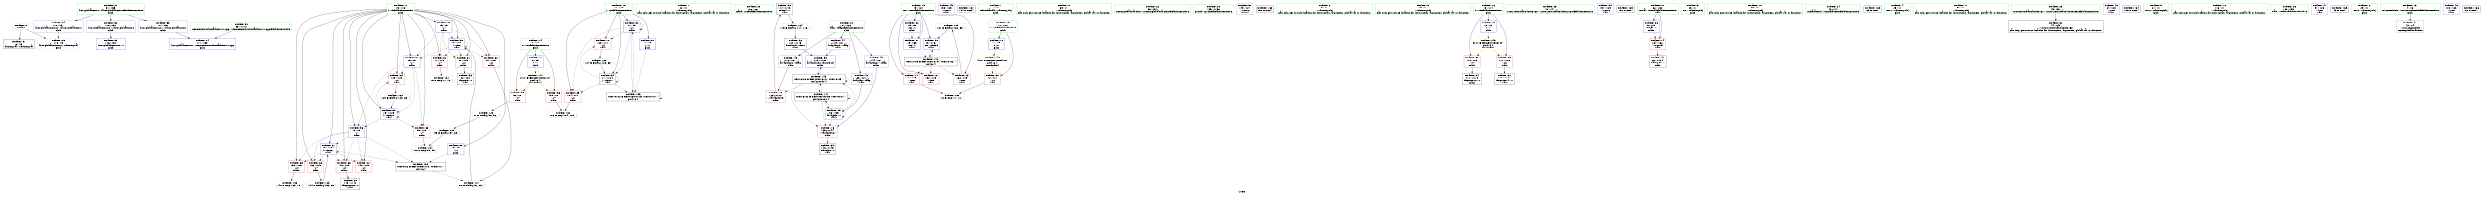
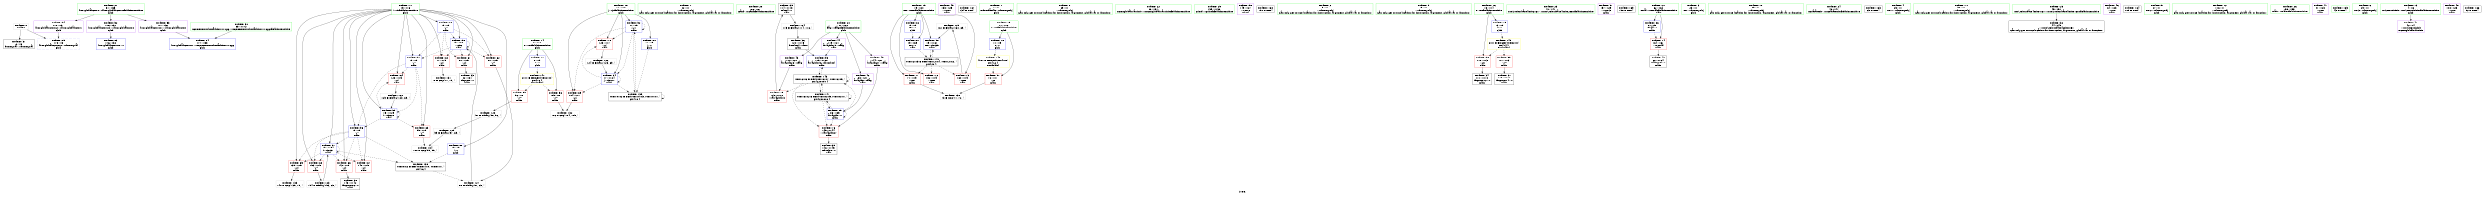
  digraph {
    label=SVFG
    node [color=green shape=record]
    edge [style=solid]
    n1 [color=grey label="{NodeID: 0\nNullPtr}"]
    n2 [color=black label="{NodeID: 31\n2\<--3\ndummyVal\<--dummyVal\n}"]
    n3 [color=blue label="{NodeID: 85\n178\<--3\nllvm.global_ctors_2\<--dummyVal\nGlob }" style=dotted]
    n4 [color=blue label="{NodeID: 90\n15\<--88\ni\<--inc\nmain\n}"]
    n5 [color=red label="{NodeID: 60\n77\<--15\n\<--i\nmain\n}"]
    n6 [color=red label="{NodeID: 61\n81\<--15\n\<--i\nmain\n}"]
    n7 [color=red label="{NodeID: 62\n87\<--15\n\<--i\nmain\n}"]
    n8 [color=blue label="{NodeID: 91\n15\<--9\ni\<--\nmain\n}"]
    n9 [color=grey label="{NodeID: 131\n78 = cmp(77, 79, )\n}"]
    n10 [color=black label="{NodeID: 33\n82\<--81\nidxprom\<--\nmain\n}"]
    n11 [color=grey label="{NodeID: 127\n88 = Binary(87, 69, )\n}"]
    n12 [color=red label="{NodeID: 63\n95\<--15\n\<--i\nmain\n}"]
    n13 [color=red label="{NodeID: 64\n128\<--15\n\<--i\nmain\n}"]
    n14 [color=blue label="{NodeID: 95\n15\<--129\ni\<--inc20\nmain\n}"]
    n15 [color=blue label="{NodeID: 96\n15\<--9\ni\<--\nmain\n}"]
    n16 [color=grey label="{NodeID: 134\n100 = cmp(95, 99, )\n}"]
    n17 [color=grey label="{NodeID: 122\n129 = Binary(128, 69, )\n}"]
    n18 [color=blue label="{NodeID: 97\n15\<--154\ni\<--inc31\nmain\n}"]
    n19 [color=red label="{NodeID: 65\n139\<--15\n\<--i\nmain\n}"]
    n20 [color=red label="{NodeID: 66\n142\<--15\n\<--i\nmain\n}"]
    n21 [color=red label="{NodeID: 67\n148\<--15\n\<--i\nmain\n}"]
    n22 [color=red label="{NodeID: 68\n153\<--15\n\<--i\nmain\n}"]
    n23 [color=black label="{NodeID: 138\nMR_8V_2 = PHI(MR_8V_10, MR_8V_1, )\npts\{16 \}\n}"]
    n24 [label="{NodeID: 7\n32\<--1\n\<--dummyObj\nCan only get source location for instruction, argument, global var or function.}"]
    n25 [color=grey label="{NodeID: 133\n140 = cmp(139, 79, )\n}"]
    n26 [color=black label="{NodeID: 38\n143\<--142\nidxprom26\<--\nmain\n}"]
    n27 [color=grey label="{NodeID: 123\n154 = Binary(153, 69, )\n}"]
    n28 [color=blue label="{NodeID: 88\n15\<--9\ni\<--\nmain\n}"]
    n29 [label="{NodeID: 14\n8\<--10\nn\<--n_field_insensitive\nGlob }"]
    n30 [color=red label="{NodeID: 55\n96\<--8\n\<--n\nmain\n}"]
    n31 [color=red label="{NodeID: 56\n105\<--8\n\<--n\nmain\n}"]
    n32 [color=blue label="{NodeID: 77\n8\<--9\nn\<--\nGlob }"]
    n33 [color=grey label="{NodeID: 128\n97 = Binary(98, 96, )\n}"]
    n34 [color=grey label="{NodeID: 132\n106 = cmp(104, 105, )\n}"]
    n35 [color=yellow label="{NodeID: 147\n2V_1 = ENCHI(MR_2V_0)\npts\{10 \}\nFun[main]}" style=double]
    n36 [color=grey label="{NodeID: 129\n99 = Binary(97, 69, )\n}"]
    n37 [label="{NodeID: 21\n31\<--35\nllvm.global_ctors\<--llvm.global_ctors_field_insensitive\nGlob }"]
    n38 [color=purple label="{NodeID: 52\n176\<--31\nllvm.global_ctors_0\<--llvm.global_ctors\nGlob }"]
    n39 [color=purple label="{NodeID: 53\n177\<--31\nllvm.global_ctors_1\<--llvm.global_ctors\nGlob }"]
    n40 [color=purple label="{NodeID: 54\n178\<--31\nllvm.global_ctors_2\<--llvm.global_ctors\nGlob }"]
    n41 [color=blue label="{NodeID: 83\n176\<--32\nllvm.global_ctors_0\<--\nGlob }"]
    n42 [color=blue label="{NodeID: 84\n177\<--33\nllvm.global_ctors_1\<--_GLOBAL__sub_I_athin_1_1.cpp\nGlob }"]
    n43 [label="{NodeID: 28\n66\<--67\nscanf\<--scanf_field_insensitive\n}"]
    n44 [color=black label="{NodeID: 35\n114\<--113\ntobool\<--\nmain\n}"]
    n45 [color=grey label="{NodeID: 124\n115 = Binary(114, 116, )\n}"]
    n46 [color=black label="{NodeID: 36\n120\<--115\nfrombool\<--lnot\nmain\n}"]
    n47 [color=blue label="{NodeID: 93\n119\<--120\narrayidx15\<--frombool\nmain\n}"]
    n48 [color=grey label="{NodeID: 125\n161 = Binary(160, 69, )\n}"]
    n49 [color=blue label="{NodeID: 98\n19\<--161\ntes\<--inc35\nmain\n}"]
    n50 [color=black label="{NodeID: 140\nMR_12V_3 = PHI(MR_12V_4, MR_12V_2, )\npts\{20 \}\n}"]
    n51 [color=red label="{NodeID: 71\n71\<--19\n\<--tes\nmain\n}"]
    n52 [color=red label="{NodeID: 72\n132\<--19\n\<--tes\nmain\n}"]
    n53 [color=red label="{NodeID: 73\n160\<--19\n\<--tes\nmain\n}"]
    n54 [color=purple label="{NodeID: 42\n83\<--21\narrayidx\<--flag\nmain\n}"]
    n55 [color=blue label="{NodeID: 89\n83\<--85\narrayidx\<--\nmain\n}"]
    n56 [color=black label="{NodeID: 141\nMR_16V_2 = PHI(MR_16V_5, MR_16V_1, )\npts\{220000 \}\n}"]
    n57 [color=red label="{NodeID: 76\n145\<--144\n\<--arrayidx27\nmain\n}"]
    n58 [color=black label="{NodeID: 143\nMR_16V_6 = PHI(MR_16V_7, MR_16V_5, )\npts\{220000 \}\n}"]
    n59 [color=black label="{NodeID: 39\n146\<--145\ntobool28\<--\nmain\n}"]
    n60 [color=red label="{NodeID: 75\n113\<--112\n\<--arrayidx13\nmain\n}"]
    n61 [color=purple label="{NodeID: 49\n133\<--25\n\<--.str.1\nmain\n}"]
    n62 [color=black label="{NodeID: 139\nMR_10V_2 = PHI(MR_10V_3, MR_10V_1, )\npts\{18 \}\n}"]
    n63 [color=blue label="{NodeID: 92\n17\<--9\nj\<--\nmain\n}"]
    n64 [color=red label="{NodeID: 70\n123\<--17\n\<--j\nmain\n}"]
    n65 [color=blue label="{NodeID: 94\n17\<--124\nj\<--inc17\nmain\n}"]
    n66 [color=red label="{NodeID: 69\n104\<--17\n\<--j\nmain\n}"]
    n67 [color=grey label="{NodeID: 126\n124 = Binary(123, 69, )\n}"]
    n68 [color=black label="{NodeID: 167\n134 = PHI()\n}"]
    n69 [label="{NodeID: 1\n7\<--1\n__dso_handle\<--dummyObj\nGlob }"]
    n70 [label="{NodeID: 8\n69\<--1\n\<--dummyObj\nCan only get source location for instruction, argument, global var or function.}"]
    n71 [color=grey label="{NodeID: 130\n73 = cmp(71, 72, )\n}"]
    n72 [label="{NodeID: 15\n11\<--12\nt\<--t_field_insensitive\nGlob }"]
    n73 [color=red label="{NodeID: 57\n72\<--11\n\<--t\nmain\n}"]
    n74 [color=blue label="{NodeID: 78\n11\<--9\nt\<--\nGlob }"]
    n75 [color=yellow label="{NodeID: 148\n4V_1 = ENCHI(MR_4V_0)\npts\{12 \}\nFun[main]}" style=double]
    n76 [label="{NodeID: 22\n36\<--37\n__cxx_global_var_init\<--__cxx_global_var_init_field_insensitive\n}"]
    n77 [label="{NodeID: 29\n135\<--136\nprintf\<--printf_field_insensitive\n}"]
    n78 [color=purple label="{NodeID: 43\n112\<--21\narrayidx13\<--flag\nmain\n}"]
    n79 [color=purple label="{NodeID: 50\n149\<--27\n\<--.str.2\ntobool\n}"]
    n80 [color=black label="{NodeID: 168\n150 = PHI()\n}"]
    n81 [label="{NodeID: 2\n9\<--1\n\<--dummyObj\nCan only get source location for instruction, argument, global var or function.}"]
    n82 [label="{NodeID: 9\n79\<--1\n\<--dummyObj\nCan only get source location for instruction, argument, global var or function.}"]
    n83 [label="{NodeID: 16\n13\<--14\nx\<--x_field_insensitive\nGlob }"]
    n84 [color=red label="{NodeID: 58\n110\<--13\n\<--x\nmain\n}"]
    n85 [color=red label="{NodeID: 59\n117\<--13\n\<--x\nmain\n}"]
    n86 [color=blue label="{NodeID: 79\n13\<--9\nx\<--\nGlob }"]
    n87 [color=black label="{NodeID: 34\n111\<--110\nidxprom12\<--\nmain\n}"]
    n88 [color=black label="{NodeID: 37\n118\<--117\nidxprom14\<--\nmain\n}"]
    n89 [color=yellow label="{NodeID: 149\n6V_1 = ENCHI(MR_6V_0)\npts\{14 \}\nFun[main]}" style=double]
    n90 [label="{NodeID: 23\n40\<--41\n_ZNSt8ios_base4InitC1Ev\<--_ZNSt8ios_base4InitC1Ev_field_insensitive\n}"]
    n91 [label="{NodeID: 30\n33\<--172\n_GLOBAL__sub_I_athin_1_1.cpp\<--_GLOBAL__sub_I_athin_1_1.cpp_field_insensitive\n}"]
    n92 [color=purple label="{NodeID: 44\n119\<--21\narrayidx15\<--flag\nmain\n}"]
    n93 [color=purple label="{NodeID: 51\n157\<--29\n\<--.str.3\nmain\n}"]
    n94 [color=black label="{NodeID: 169\n158 = PHI()\n}"]
    n95 [color=blue label="{NodeID: 86\n61\<--9\nretval\<--\nmain\n}"]
    n96 [color=red label="{NodeID: 74\n164\<--61\n\<--retval\nmain\n}"]
    n97 [color=black label="{NodeID: 40\n60\<--164\nmain_ret\<--\nmain\n}"]
    n98 [label="{NodeID: 3\n23\<--1\n.str\<--dummyObj\nGlob }"]
    n99 [label="{NodeID: 10\n85\<--1\n\<--dummyObj\nCan only get source location for instruction, argument, global var or function.}"]
    n100 [label="{NodeID: 17\n15\<--16\ni\<--i_field_insensitive\nGlob }"]
    n101 [color=blue label="{NodeID: 80\n15\<--9\ni\<--\nGlob }"]
    n102 [label="{NodeID: 24\n46\<--47\n__cxa_atexit\<--__cxa_atexit_field_insensitive\n}"]
    n103 [color=purple label="{NodeID: 45\n144\<--21\narrayidx27\<--flag\nmain\n}"]
    n104 [color=black label="{NodeID: 163\n65 = PHI()\n}"]
    n105 [color=blue label="{NodeID: 87\n19\<--69\ntes\<--\nmain\n}"]
    n106 [label="{NodeID: 4\n25\<--1\n.str.1\<--dummyObj\nGlob }"]
    n107 [label="{NodeID: 11\n98\<--1\n\<--dummyObj\nCan only get source location for instruction, argument, global var or function.}"]
    n108 [label="{NodeID: 18\n17\<--18\nj\<--j_field_insensitive\nGlob }"]
    n109 [color=blue label="{NodeID: 81\n17\<--9\nj\<--\nGlob }"]
    n110 [label="{NodeID: 25\n45\<--51\n_ZNSt8ios_base4InitD1Ev\<--_ZNSt8ios_base4InitD1Ev_field_insensitive\n}"]
    n111 [color=black label="{NodeID: 32\n44\<--45\n\<--_ZNSt8ios_base4InitD1Ev\nCan only get source location for instruction, argument, global var or function.}"]
    n112 [color=purple label="{NodeID: 46\n64\<--23\n\<--.str\nmain\n}"]
    n113 [color=black label="{NodeID: 164\n109 = PHI()\n}"]
    n114 [label="{NodeID: 5\n27\<--1\n.str.2\<--dummyObj\nGlob }"]
    n115 [label="{NodeID: 12\n116\<--1\n\<--dummyObj\nCan only get source location for instruction, argument, global var or function.}"]
    n116 [label="{NodeID: 19\n19\<--20\ntes\<--tes_field_insensitive\nGlob }"]
    n117 [color=blue label="{NodeID: 82\n19\<--9\ntes\<--\nGlob }"]
    n118 [label="{NodeID: 26\n58\<--59\nmain\<--main_field_insensitive\n}"]
    n119 [color=purple label="{NodeID: 47\n91\<--23\n\<--.str\nmain\n}"]
-   n120 [color=black label="{NodeID: 165\n43 = PHI()\n}"]
+   n120 [label="{NodeID: 165\n43 = PHI()\n}"]
    n121 [label="{NodeID: 6\n29\<--1\n.str.3\<--dummyObj\nGlob }"]
    n122 [label="{NodeID: 13\n4\<--6\n_ZStL8__ioinit\<--_ZStL8__ioinit_field_insensitive\nGlob }"]
    n123 [color=purple label="{NodeID: 41\n42\<--4\n\<--_ZStL8__ioinit\n__cxx_global_var_init\n}"]
    n124 [label="{NodeID: 20\n21\<--22\nflag\<--flag_field_insensitive\nGlob }"]
    n125 [label="{NodeID: 27\n61\<--62\nretval\<--retval_field_insensitive\nmain\n}"]
    n126 [color=purple label="{NodeID: 48\n108\<--23\n\<--.str\nmain\n}"]
    n127 [color=black label="{NodeID: 166\n92 = PHI()\n}"]
    n1 -> n2
    n1 -> n3
    n4 -> n4 [style=dashed]
    n4 -> n5 [style=dashed]
    n4 -> n6 [style=dashed]
    n4 -> n7 [style=dashed]
    n4 -> n8 [style=dashed]
    n5 -> n9
    n6 -> n10
    n7 -> n11
    n8 -> n12 [style=dashed]
    n8 -> n13 [style=dashed]
    n8 -> n14 [style=dashed]
    n8 -> n15 [style=dashed]
    n11 -> n4
    n12 -> n16
    n13 -> n17
    n14 -> n12 [style=dashed]
    n14 -> n13 [style=dashed]
    n14 -> n14 [style=dashed]
    n14 -> n15 [style=dashed]
    n15 -> n18 [style=dashed]
    n15 -> n19 [style=dashed]
    n15 -> n20 [style=dashed]
    n15 -> n21 [style=dashed]
    n15 -> n22 [style=dashed]
    n15 -> n23 [style=dashed]
    n17 -> n14
    n18 -> n18 [style=dashed]
    n18 -> n19 [style=dashed]
    n18 -> n20 [style=dashed]
    n18 -> n21 [style=dashed]
    n18 -> n22 [style=dashed]
    n18 -> n23 [style=dashed]
    n19 -> n25
    n20 -> n26
    n22 -> n27
    n23 -> n11 [style=dashed]
    n27 -> n18
    n28 -> n4 [style=dashed]
    n28 -> n5 [style=dashed]
    n28 -> n6 [style=dashed]
    n28 -> n7 [style=dashed]
    n28 -> n8 [style=dashed]
    n29 -> n30
    n29 -> n31
    n29 -> n32
    n30 -> n33
    n31 -> n34
    n32 -> n35 [style=dashed]
    n33 -> n36
    n35 -> n30 [style=dashed]
    n35 -> n31 [style=dashed]
    n36 -> n16
    n37 -> n38
    n37 -> n39
    n37 -> n40
    n38 -> n41
    n39 -> n42
    n40 -> n3
    n44 -> n45
    n45 -> n46
    n46 -> n47
    n47 -> n58 [style=dashed]
    n48 -> n49
    n49 -> n50 [style=dashed]
    n50 -> n49 [style=dashed]
    n50 -> n51 [style=dashed]
    n50 -> n52 [style=dashed]
    n50 -> n53 [style=dashed]
    n51 -> n71
    n53 -> n48
    n54 -> n55
    n55 -> n55 [style=dashed]
    n55 -> n56 [style=dashed]
    n55 -> n57 [style=dashed]
    n55 -> n58 [style=dashed]
    n56 -> n55 [style=dashed]
    n56 -> n56 [style=dashed]
    n56 -> n57 [style=dashed]
    n56 -> n58 [style=dashed]
    n57 -> n59
    n58 -> n47 [style=dashed]
    n58 -> n56 [style=dashed]
    n58 -> n57 [style=dashed]
    n58 -> n58 [style=dashed]
    n58 -> n60 [style=dashed]
    n60 -> n44
    n62 -> n62 [style=dashed]
    n62 -> n63 [style=dashed]
    n63 -> n62 [style=dashed]
    n63 -> n63 [style=dashed]
    n63 -> n64 [style=dashed]
    n63 -> n65 [style=dashed]
    n63 -> n66 [style=dashed]
    n64 -> n67
    n65 -> n62 [style=dashed]
    n65 -> n64 [style=dashed]
    n65 -> n65 [style=dashed]
    n65 -> n66 [style=dashed]
    n66 -> n34
    n67 -> n65
    n72 -> n73
    n72 -> n74
    n73 -> n71
    n74 -> n75 [style=dashed]
    n75 -> n73 [style=dashed]
    n78 -> n60
    n83 -> n84
-   n83 -> n85
    n83 -> n86
    n84 -> n87
    n85 -> n88
    n86 -> n89 [style=dashed]
    n89 -> n84 [style=dashed]
    n89 -> n85 [style=dashed]
    n91 -> n42
    n92 -> n47
    n95 -> n96 [style=dashed]
    n96 -> n97
    n100 -> n4
    n100 -> n5
    n100 -> n6
    n100 -> n7
    n100 -> n8
    n100 -> n12
    n100 -> n13
    n100 -> n14
    n100 -> n15
    n100 -> n18
    n100 -> n19
    n100 -> n20
    n100 -> n21
    n100 -> n22
    n100 -> n28
    n100 -> n101
    n101 -> n23 [style=dashed]
    n103 -> n57
    n105 -> n50 [style=dashed]
    n108 -> n63
    n108 -> n64
    n108 -> n65
    n108 -> n66
    n108 -> n109
    n109 -> n62 [style=dashed]
    n110 -> n111
    n116 -> n49
    n116 -> n51
    n116 -> n52
    n116 -> n53
    n116 -> n105
    n116 -> n117
    n117 -> n105 [style=dashed]
    n122 -> n123
    n124 -> n54
    n124 -> n78
    n124 -> n92
    n124 -> n103
    n125 -> n95
    n125 -> n96
  }
